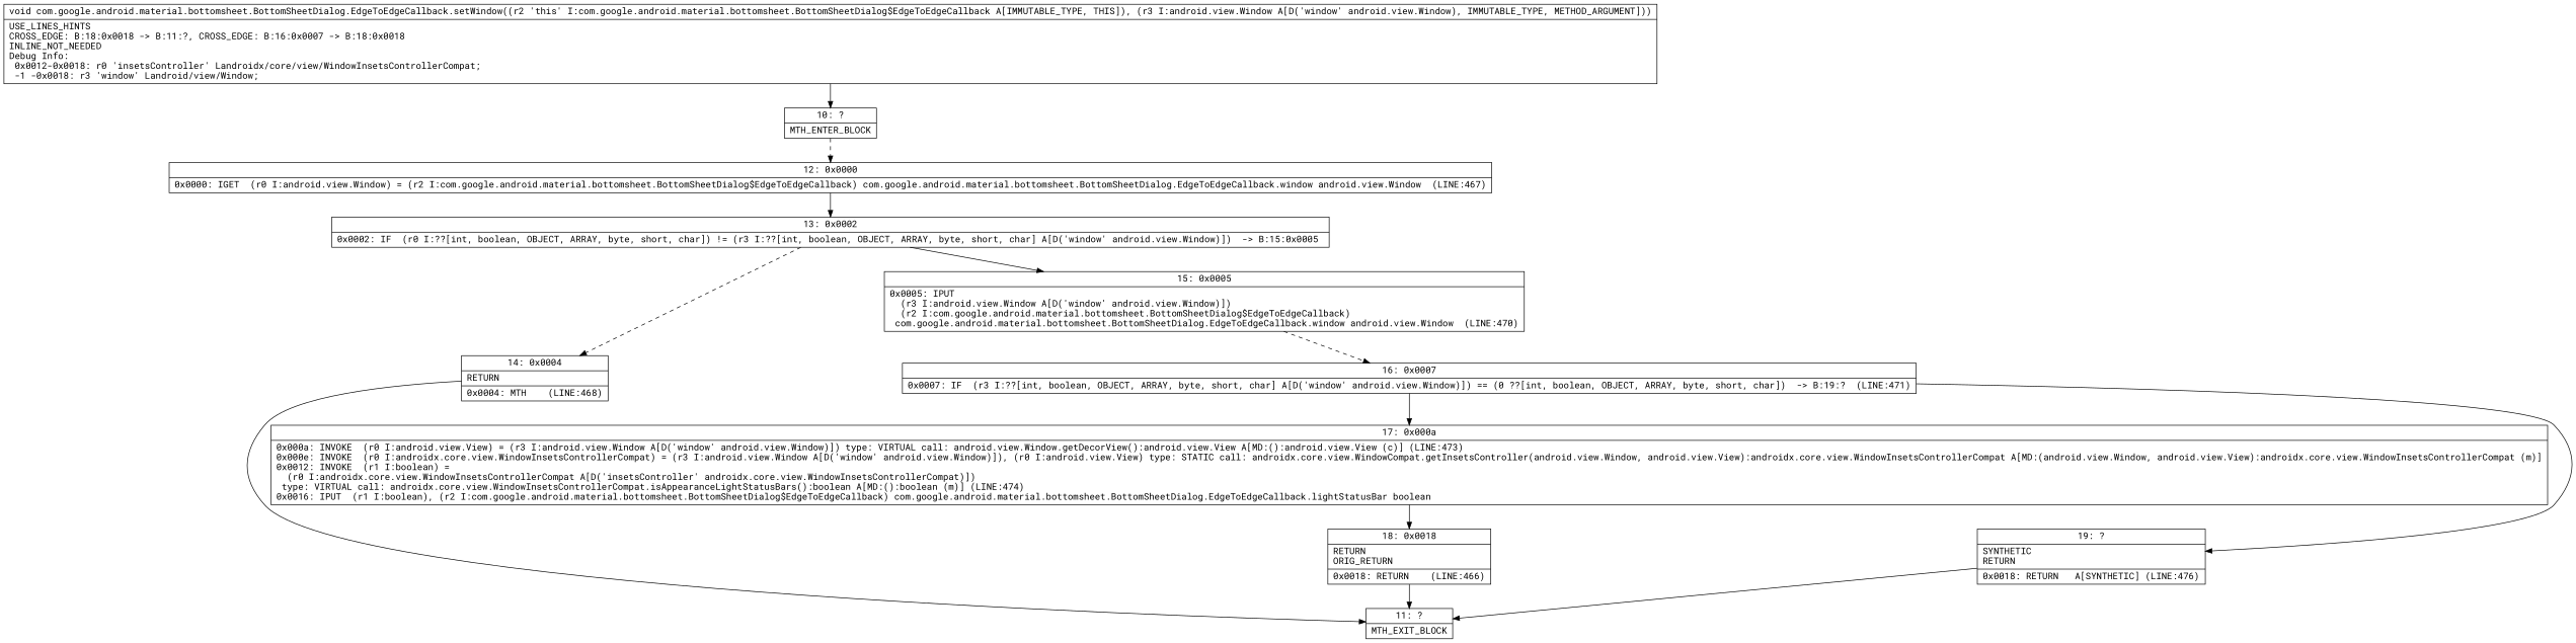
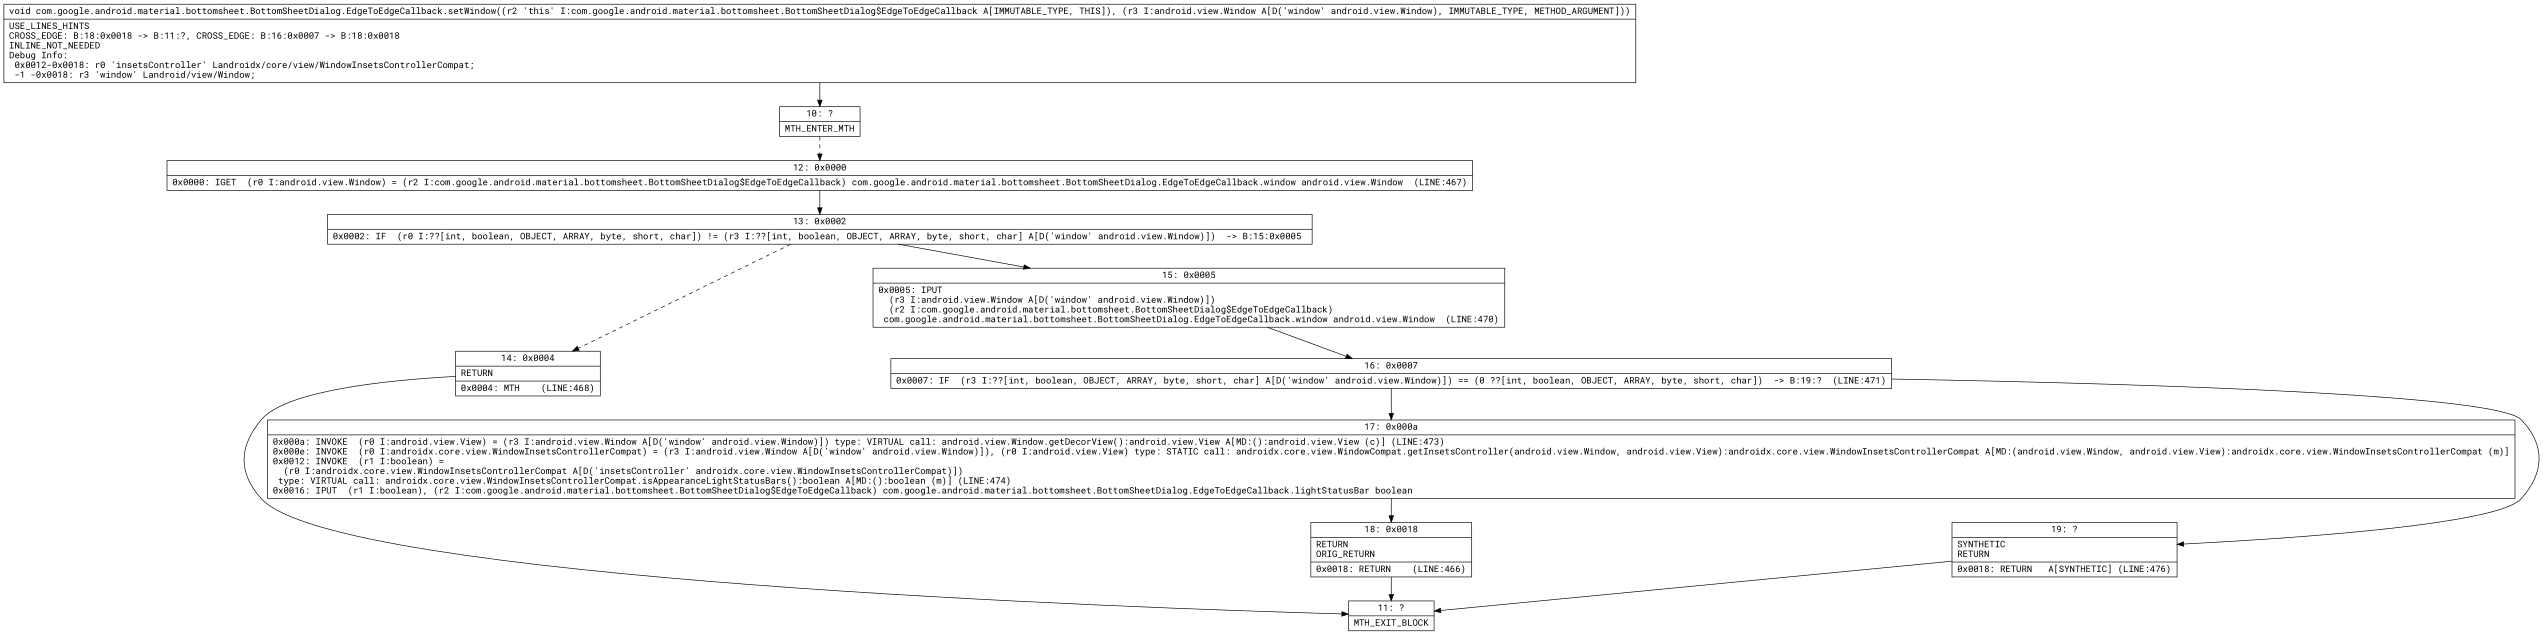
  digraph {
    fontname="Roboto Mono"
    node [fontname="Roboto Mono" shape=record]
    edge [fontname="Roboto Mono"]
-   n1 [label="{10\:\ ?|MTH_ENTER_BLOCK\l}"]
+   n1 [label="{10\:\ ?|MTH_ENTER_MTH\l}"]
    n2 [label="{12\:\ 0x0000|0x0000: IGET  (r0 I:android.view.Window) = (r2 I:com.google.android.material.bottomsheet.BottomSheetDialog$EdgeToEdgeCallback) com.google.android.material.bottomsheet.BottomSheetDialog.EdgeToEdgeCallback.window android.view.Window  (LINE:467)\l}"]
    n3 [label="{13\:\ 0x0002|0x0002: IF  (r0 I:??[int, boolean, OBJECT, ARRAY, byte, short, char]) != (r3 I:??[int, boolean, OBJECT, ARRAY, byte, short, char] A[D('window' android.view.Window)])  \-\> B:15:0x0005 \l}"]
    n4 [label="{14\:\ 0x0004|RETURN\l|0x0004: MTH    (LINE:468)\l}"]
    n5 [label="{15\:\ 0x0005|0x0005: IPUT  \l  (r3 I:android.view.Window A[D('window' android.view.Window)])\l  (r2 I:com.google.android.material.bottomsheet.BottomSheetDialog$EdgeToEdgeCallback)\l com.google.android.material.bottomsheet.BottomSheetDialog.EdgeToEdgeCallback.window android.view.Window  (LINE:470)\l}"]
    n6 [label="{11\:\ ?|MTH_EXIT_BLOCK\l}"]
    n7 [label="{16\:\ 0x0007|0x0007: IF  (r3 I:??[int, boolean, OBJECT, ARRAY, byte, short, char] A[D('window' android.view.Window)]) == (0 ??[int, boolean, OBJECT, ARRAY, byte, short, char])  \-\> B:19:?  (LINE:471)\l}"]
    n8 [label="{17\:\ 0x000a|0x000a: INVOKE  (r0 I:android.view.View) = (r3 I:android.view.Window A[D('window' android.view.Window)]) type: VIRTUAL call: android.view.Window.getDecorView():android.view.View A[MD:():android.view.View (c)] (LINE:473)\l0x000e: INVOKE  (r0 I:androidx.core.view.WindowInsetsControllerCompat) = (r3 I:android.view.Window A[D('window' android.view.Window)]), (r0 I:android.view.View) type: STATIC call: androidx.core.view.WindowCompat.getInsetsController(android.view.Window, android.view.View):androidx.core.view.WindowInsetsControllerCompat A[MD:(android.view.Window, android.view.View):androidx.core.view.WindowInsetsControllerCompat (m)]\l0x0012: INVOKE  (r1 I:boolean) = \l  (r0 I:androidx.core.view.WindowInsetsControllerCompat A[D('insetsController' androidx.core.view.WindowInsetsControllerCompat)])\l type: VIRTUAL call: androidx.core.view.WindowInsetsControllerCompat.isAppearanceLightStatusBars():boolean A[MD:():boolean (m)] (LINE:474)\l0x0016: IPUT  (r1 I:boolean), (r2 I:com.google.android.material.bottomsheet.BottomSheetDialog$EdgeToEdgeCallback) com.google.android.material.bottomsheet.BottomSheetDialog.EdgeToEdgeCallback.lightStatusBar boolean \l}"]
    n9 [label="{19\:\ ?|SYNTHETIC\lRETURN\l|0x0018: RETURN   A[SYNTHETIC] (LINE:476)\l}"]
    n10 [label="{18\:\ 0x0018|RETURN\lORIG_RETURN\l|0x0018: RETURN    (LINE:466)\l}"]
    n11 [label="{void com.google.android.material.bottomsheet.BottomSheetDialog.EdgeToEdgeCallback.setWindow((r2 'this' I:com.google.android.material.bottomsheet.BottomSheetDialog$EdgeToEdgeCallback A[IMMUTABLE_TYPE, THIS]), (r3 I:android.view.Window A[D('window' android.view.Window), IMMUTABLE_TYPE, METHOD_ARGUMENT]))  | USE_LINES_HINTS\lCROSS_EDGE: B:18:0x0018 \-\> B:11:?, CROSS_EDGE: B:16:0x0007 \-\> B:18:0x0018\lINLINE_NOT_NEEDED\lDebug Info:\l  0x0012\-0x0018: r0 'insetsController' Landroidx\/core\/view\/WindowInsetsControllerCompat;\l  \-1 \-0x0018: r3 'window' Landroid\/view\/Window;\l}"]
    n1 -> n2 [style=dashed]
    n2 -> n3
    n3 -> n4 [style=dashed]
    n3 -> n5
    n4 -> n6
-   n5 -> n7 [style=dashed]
+   n5 -> n7
    n7 -> n8 [style=solid]
    n7 -> n9
    n8 -> n10
    n9 -> n6
    n10 -> n6
    n11 -> n1
  }
